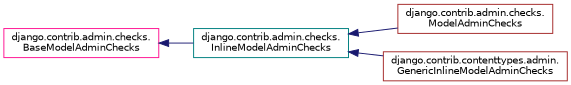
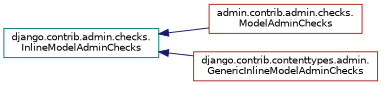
  digraph {
    rankdir=LR
    node [color=brown fillcolor=white fontname=Helvetica fontsize=10 shape=record style=filled]
    edge [color=midnightblue dir=back fontname=Helvetica fontsize=10 labelfontname=Helvetica labelfontsize=10 style=solid]
-   n1 [color=deeppink height=0.2 label="django.contrib.admin.checks.\lBaseModelAdminChecks" width=0.4]
    n2 [color=teal height=0.2 label="django.contrib.admin.checks.\lInlineModelAdminChecks" width=0.4]
-   n3 [height=0.2 label="django.contrib.admin.checks.\lModelAdminChecks" width=0.4]
+   n3 [height=0.2 label="admin.contrib.admin.checks.\lModelAdminChecks" width=0.4]
    n4 [height=0.2 label="django.contrib.contenttypes.admin.\lGenericInlineModelAdminChecks" width=0.4]
-   n1 -> n2
    n2 -> n3
    n2 -> n4
  }
